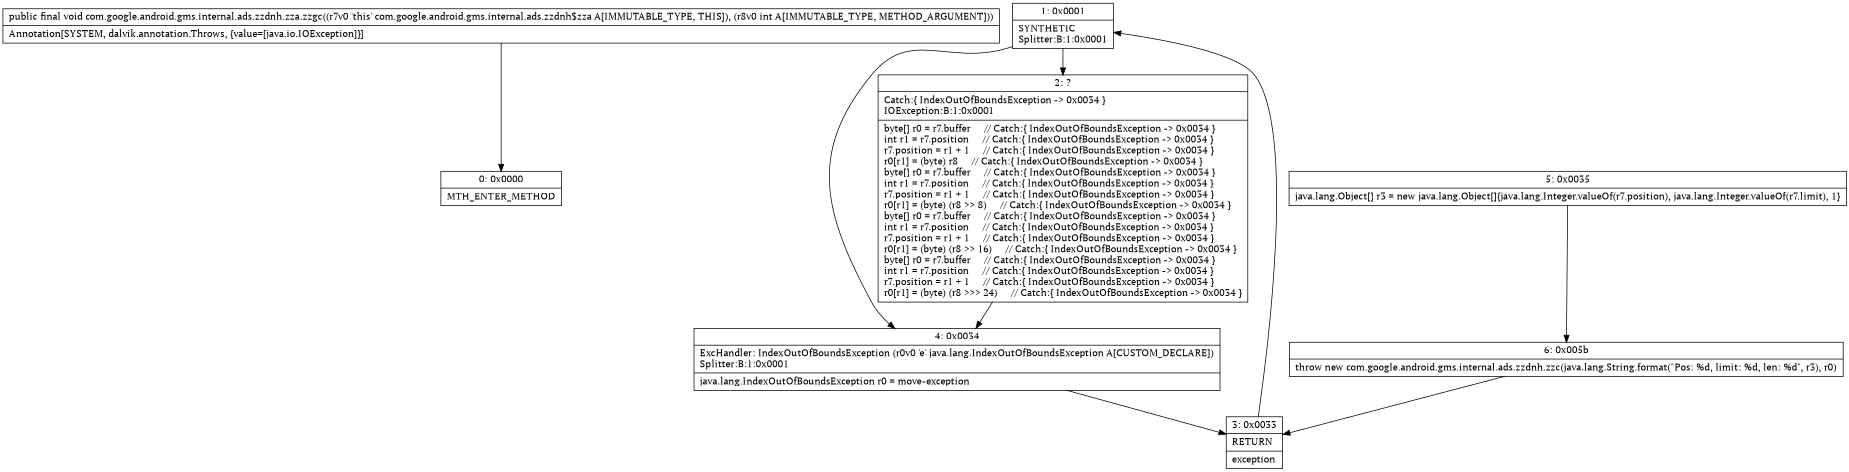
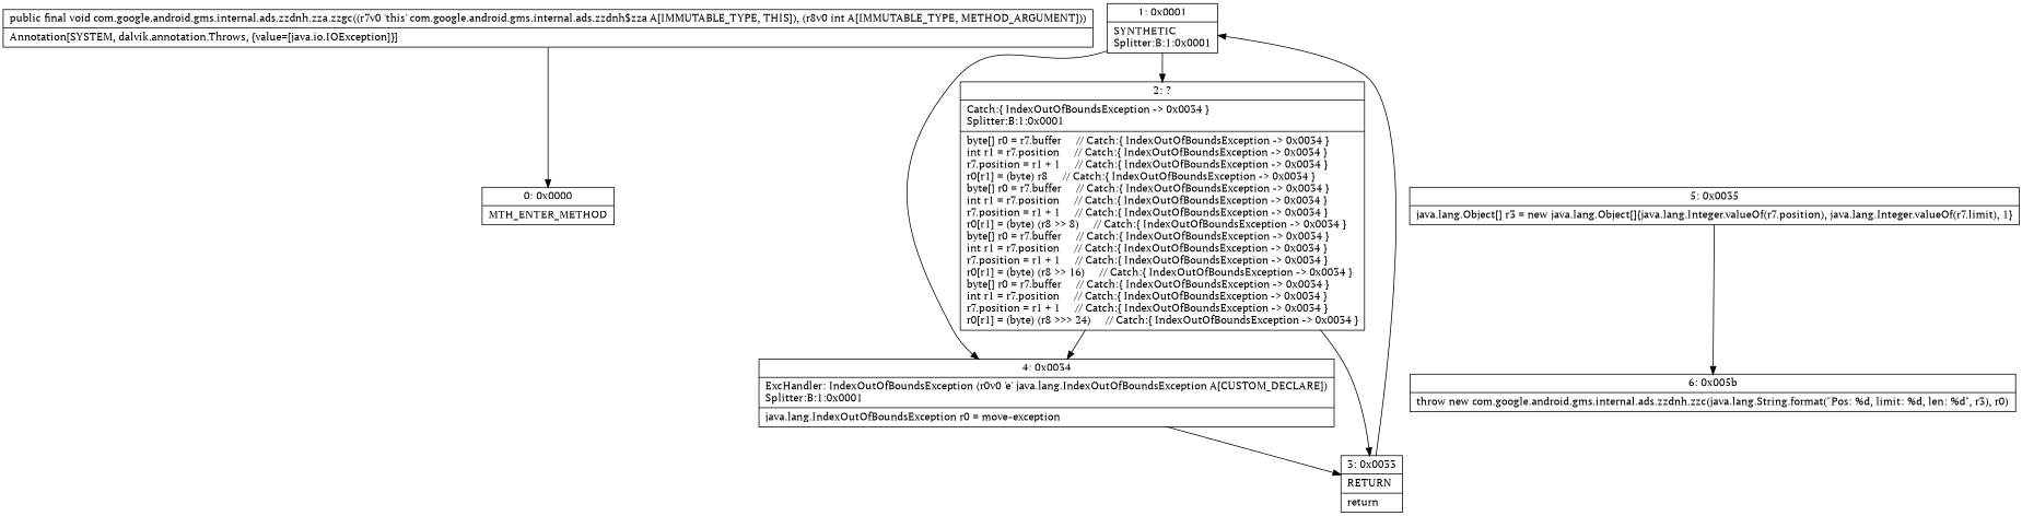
  digraph {
    fontname="PT Serif"
    node [fontname="PT Serif" shape=record]
    edge [fontname="PT Serif"]
    n1 [label="{0\:\ 0x0000|MTH_ENTER_METHOD\l}"]
    n2 [label="{1\:\ 0x0001|SYNTHETIC\lSplitter:B:1:0x0001\l}"]
-   n3 [label="{2\:\ ?|Catch:\{ IndexOutOfBoundsException \-\> 0x0034 \}\lIOException:B:1:0x0001\l|byte[] r0 = r7.buffer     \/\/ Catch:\{ IndexOutOfBoundsException \-\> 0x0034 \}\lint r1 = r7.position     \/\/ Catch:\{ IndexOutOfBoundsException \-\> 0x0034 \}\lr7.position = r1 + 1     \/\/ Catch:\{ IndexOutOfBoundsException \-\> 0x0034 \}\lr0[r1] = (byte) r8     \/\/ Catch:\{ IndexOutOfBoundsException \-\> 0x0034 \}\lbyte[] r0 = r7.buffer     \/\/ Catch:\{ IndexOutOfBoundsException \-\> 0x0034 \}\lint r1 = r7.position     \/\/ Catch:\{ IndexOutOfBoundsException \-\> 0x0034 \}\lr7.position = r1 + 1     \/\/ Catch:\{ IndexOutOfBoundsException \-\> 0x0034 \}\lr0[r1] = (byte) (r8 \>\> 8)     \/\/ Catch:\{ IndexOutOfBoundsException \-\> 0x0034 \}\lbyte[] r0 = r7.buffer     \/\/ Catch:\{ IndexOutOfBoundsException \-\> 0x0034 \}\lint r1 = r7.position     \/\/ Catch:\{ IndexOutOfBoundsException \-\> 0x0034 \}\lr7.position = r1 + 1     \/\/ Catch:\{ IndexOutOfBoundsException \-\> 0x0034 \}\lr0[r1] = (byte) (r8 \>\> 16)     \/\/ Catch:\{ IndexOutOfBoundsException \-\> 0x0034 \}\lbyte[] r0 = r7.buffer     \/\/ Catch:\{ IndexOutOfBoundsException \-\> 0x0034 \}\lint r1 = r7.position     \/\/ Catch:\{ IndexOutOfBoundsException \-\> 0x0034 \}\lr7.position = r1 + 1     \/\/ Catch:\{ IndexOutOfBoundsException \-\> 0x0034 \}\lr0[r1] = (byte) (r8 \>\>\> 24)     \/\/ Catch:\{ IndexOutOfBoundsException \-\> 0x0034 \}\l}"]
+   n3 [label="{2\:\ ?|Catch:\{ IndexOutOfBoundsException \-\> 0x0034 \}\lSplitter:B:1:0x0001\l|byte[] r0 = r7.buffer     \/\/ Catch:\{ IndexOutOfBoundsException \-\> 0x0034 \}\lint r1 = r7.position     \/\/ Catch:\{ IndexOutOfBoundsException \-\> 0x0034 \}\lr7.position = r1 + 1     \/\/ Catch:\{ IndexOutOfBoundsException \-\> 0x0034 \}\lr0[r1] = (byte) r8     \/\/ Catch:\{ IndexOutOfBoundsException \-\> 0x0034 \}\lbyte[] r0 = r7.buffer     \/\/ Catch:\{ IndexOutOfBoundsException \-\> 0x0034 \}\lint r1 = r7.position     \/\/ Catch:\{ IndexOutOfBoundsException \-\> 0x0034 \}\lr7.position = r1 + 1     \/\/ Catch:\{ IndexOutOfBoundsException \-\> 0x0034 \}\lr0[r1] = (byte) (r8 \>\> 8)     \/\/ Catch:\{ IndexOutOfBoundsException \-\> 0x0034 \}\lbyte[] r0 = r7.buffer     \/\/ Catch:\{ IndexOutOfBoundsException \-\> 0x0034 \}\lint r1 = r7.position     \/\/ Catch:\{ IndexOutOfBoundsException \-\> 0x0034 \}\lr7.position = r1 + 1     \/\/ Catch:\{ IndexOutOfBoundsException \-\> 0x0034 \}\lr0[r1] = (byte) (r8 \>\> 16)     \/\/ Catch:\{ IndexOutOfBoundsException \-\> 0x0034 \}\lbyte[] r0 = r7.buffer     \/\/ Catch:\{ IndexOutOfBoundsException \-\> 0x0034 \}\lint r1 = r7.position     \/\/ Catch:\{ IndexOutOfBoundsException \-\> 0x0034 \}\lr7.position = r1 + 1     \/\/ Catch:\{ IndexOutOfBoundsException \-\> 0x0034 \}\lr0[r1] = (byte) (r8 \>\>\> 24)     \/\/ Catch:\{ IndexOutOfBoundsException \-\> 0x0034 \}\l}"]
    n4 [label="{4\:\ 0x0034|ExcHandler: IndexOutOfBoundsException (r0v0 'e' java.lang.IndexOutOfBoundsException A[CUSTOM_DECLARE])\lSplitter:B:1:0x0001\l|java.lang.IndexOutOfBoundsException r0 = move\-exception\l}"]
-   n5 [label="{3\:\ 0x0033|RETURN\l|exception\l}"]
+   n5 [label="{3\:\ 0x0033|RETURN\l|return\l}"]
    n6 [label="{5\:\ 0x0035|java.lang.Object[] r3 = new java.lang.Object[]\{java.lang.Integer.valueOf(r7.position), java.lang.Integer.valueOf(r7.limit), 1\}\l}"]
    n7 [label="{6\:\ 0x005b|throw new com.google.android.gms.internal.ads.zzdnh.zzc(java.lang.String.format(\"Pos: %d, limit: %d, len: %d\", r3), r0)\l}"]
    n8 [label="{public final void com.google.android.gms.internal.ads.zzdnh.zza.zzgc((r7v0 'this' com.google.android.gms.internal.ads.zzdnh$zza A[IMMUTABLE_TYPE, THIS]), (r8v0 int A[IMMUTABLE_TYPE, METHOD_ARGUMENT]))  | Annotation[SYSTEM, dalvik.annotation.Throws, \{value=[java.io.IOException]\}]\l}"]
    n2 -> n3
    n2 -> n4
    n3 -> n4
-   n7 -> n5
+   n3 -> n5
    n4 -> n5
    n5 -> n2
    n6 -> n7
    n8 -> n1
  }
